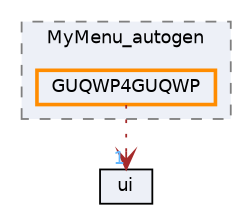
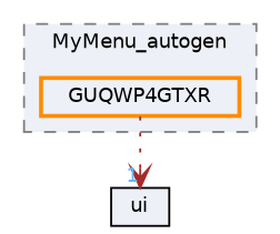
  digraph {
    compound=true
    node [fillcolor="#edf0f7" fontname=Helvetica fontsize=10 shape=box]
-   n1 [color=darkorange height=0.2 label=GUQWP4GUQWP style="filled,bold" width=0.4]
+   n1 [color=darkorange height=0.2 label=GUQWP4GTXR style="filled,bold" width=0.4]
    n2 [color=black height=0.2 label=ui style=filled width=0.4]
    subgraph cluster_1 {
      bgcolor="#edf0f7"
      fontname=Helvetica
      fontsize=10
      label=MyMenu_autogen
      pencolor=grey50
      style="filled,dashed"
      n1
    }
    n1 -> n2 [color=brown fontcolor=steelblue1 fontname=Helvetica fontsize=10 headlabel=1 labeldistance=1.5 labelfontname=Helvetica labelfontsize=10 style=dotted arrowhead=vee]
  }
